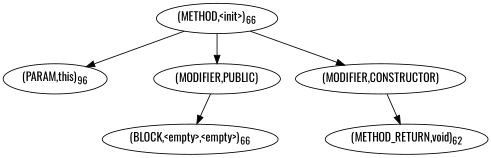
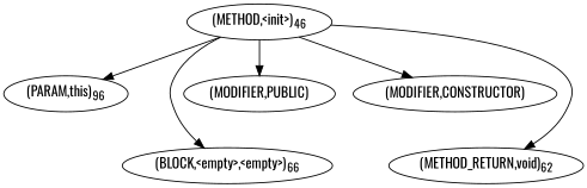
  digraph {
    fontname=Oswald
    node [fontname=Oswald]
    edge [fontname=Oswald]
-   n1 [label=<(METHOD,&lt;init&gt;)<SUB>66</SUB>>]
+   n1 [label=<(METHOD,&lt;init&gt;)<SUB>46</SUB>>]
    n2 [label=<(PARAM,this)<SUB>96</SUB>>]
    n3 [label=<(BLOCK,&lt;empty&gt;,&lt;empty&gt;)<SUB>66</SUB>>]
    n4 [label=<(MODIFIER,CONSTRUCTOR)>]
    n5 [label=<(MODIFIER,PUBLIC)>]
    n6 [label=<(METHOD_RETURN,void)<SUB>62</SUB>>]
    n1 -> n2
-   n5 -> n3
+   n1 -> n3
    n1 -> n4
    n1 -> n5
-   n4 -> n6
+   n1 -> n6
  }
